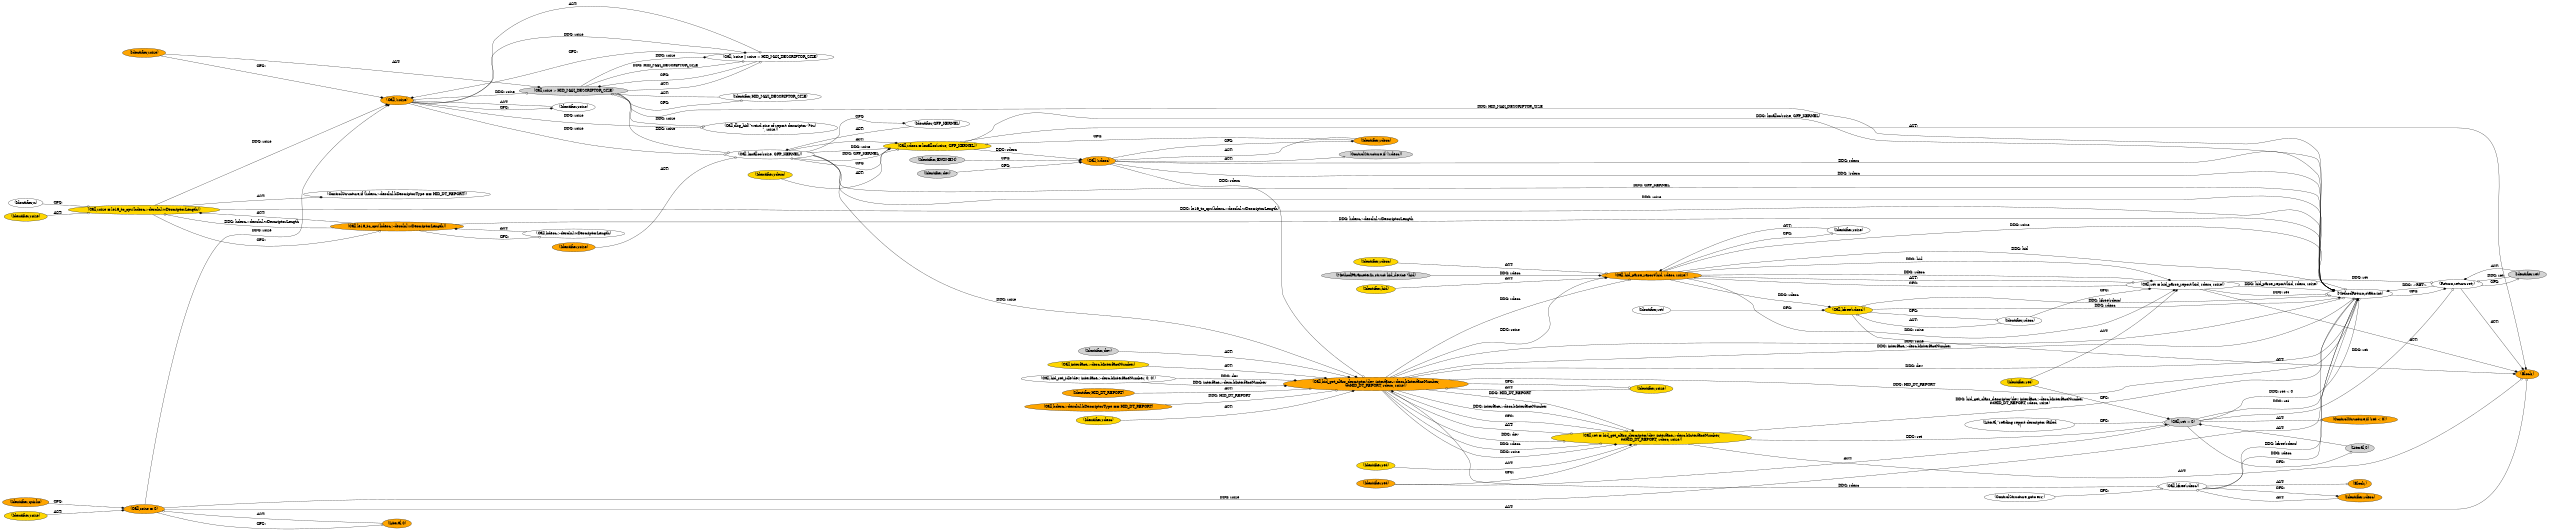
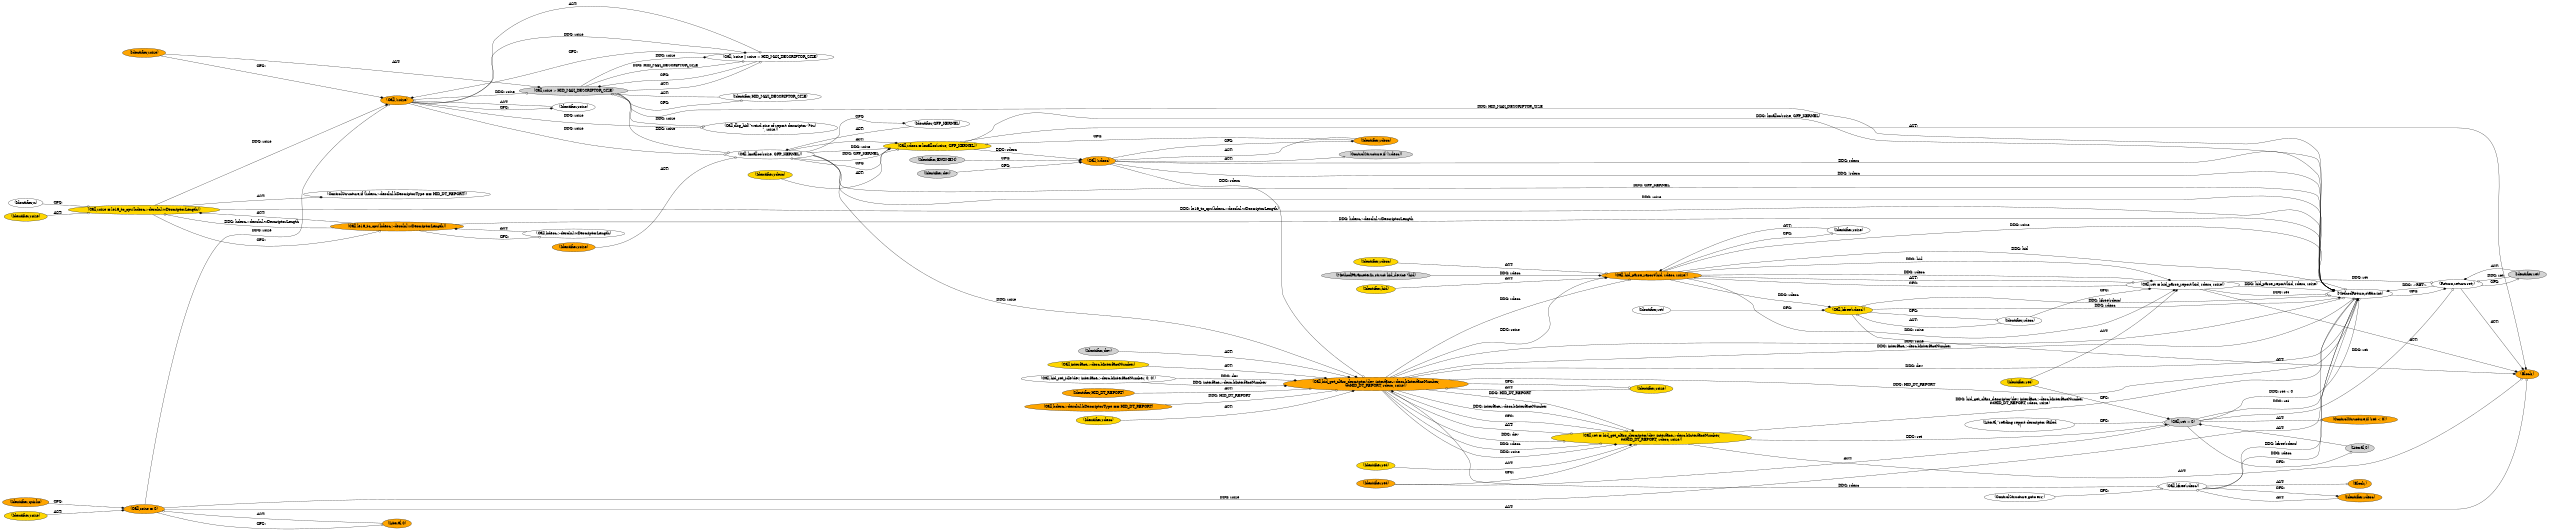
  digraph {
    rankdir=LR
    node [fillcolor=white style=filled]
    edge [arrowhead=odot]
    n1 [label="(Call,kmalloc(rsize, GFP_KERNEL))"]
    n2 [fillcolor=gold label="(Call,rdesc = kmalloc(rsize, GFP_KERNEL))"]
    n3 [fillcolor=orange label="(Call,hid_get_class_descriptor(dev, interface->desc.bInterfaceNumber,\n\t\t\tHID_DT_REPORT, rdesc, rsize))"]
    n4 [label="(Identifier,GFP_KERNEL)"]
    n5 [label="(MethodReturn,static int)"]
    n6 [fillcolor=orange label="(Block,)"]
    n7 [fillcolor=orange label="(Call,!rdesc)"]
    n8 [fillcolor=gold label="(Call,ret = hid_get_class_descriptor(dev, interface->desc.bInterfaceNumber,\n\t\t\tHID_DT_REPORT, rdesc, rsize))"]
    n9 [label="(Call,kfree(rdesc))"]
    n10 [fillcolor=orange label="(Call,hid_parse_report(hid, rdesc, rsize))"]
    n11 [fillcolor=gold label="(Identifier,rsize)"]
    n12 [label="(Return,return ret;)"]
    n13 [fillcolor=orange label="(Call,!rsize)"]
    n14 [fillcolor=lightgrey label="(Call,rsize > HID_MAX_DESCRIPTOR_SIZE)"]
    n15 [label="(Call,!rsize || rsize > HID_MAX_DESCRIPTOR_SIZE)"]
    n16 [label="(Call,dbg_hid(\"weird size of report descriptor (%u)\n\", rsize))"]
    n17 [label="(Identifier,rsize)"]
    n18 [label="(Identifier,HID_MAX_DESCRIPTOR_SIZE)"]
    n19 [fillcolor=gold label="(Call,rsize = le16_to_cpu(hdesc->desc[n].wDescriptorLength))"]
    n20 [fillcolor=orange label="(Call,le16_to_cpu(hdesc->desc[n].wDescriptorLength))"]
    n21 [label="(ControlStructure,if (hdesc->desc[n].bDescriptorType == HID_DT_REPORT))"]
    n22 [label="(Call,hdesc->desc[n].wDescriptorLength)"]
    n23 [fillcolor=orange label="(Call,rsize = 0)"]
    n24 [fillcolor=orange label="(Literal,0)"]
    n25 [fillcolor=orange label="(Identifier,rdesc)"]
    n26 [fillcolor=lightgrey label="(ControlStructure,if (!rdesc))"]
    n27 [fillcolor=lightgrey label="(Call,ret < 0)"]
    n28 [fillcolor=orange label="(Block,)"]
    n29 [fillcolor=orange label="(Identifier,rdesc)"]
    n30 [label="(Call,ret = hid_parse_report(hid, rdesc, rsize))"]
    n31 [fillcolor=gold label="(Call,kfree(rdesc))"]
    n32 [label="(Identifier,rsize)"]
    n33 [fillcolor=lightgrey label="(Literal,0)"]
    n34 [fillcolor=orange label="(ControlStructure,if (ret < 0))"]
    n35 [fillcolor=lightgrey label="(Identifier,ret)"]
    n36 [label="(Identifier,rdesc)"]
    n37 [fillcolor=gold label="(Identifier,ret)"]
    n38 [fillcolor=orange label="(Identifier,ret)"]
    n39 [label="(Literal,\"reading report descriptor failed\n\")"]
    n40 [label="(Call,hid_set_idle(dev, interface->desc.bInterfaceNumber, 0, 0))"]
    n41 [fillcolor=orange label="(Identifier,rsize)"]
    n42 [label="(ControlStructure,goto err;)"]
    n43 [fillcolor=gold label="(Identifier,hid)"]
    n44 [fillcolor=orange label="(Identifier,HID_DT_REPORT)"]
    n45 [fillcolor=orange label="(Identifier,rsize)"]
    n46 [fillcolor=orange label="(Call,hdesc->desc[n].bDescriptorType == HID_DT_REPORT)"]
    n47 [fillcolor=orange label="(Identifier,quirks)"]
    n48 [fillcolor=gold label="(Identifier,rdesc)"]
    n49 [fillcolor=gold label="(Identifier,ret)"]
    n50 [fillcolor=gold label="(Identifier,rsize)"]
    n51 [fillcolor=gold label="(Identifier,rdesc)"]
    n52 [label="(Identifier,n)"]
    n53 [fillcolor=gold label="(Identifier,rsize)"]
    n54 [fillcolor=lightgrey label="(Identifier,dev)"]
    n55 [fillcolor=gold label="(Identifier,rdesc)"]
    n56 [fillcolor=lightgrey label="(MethodParameterIn,struct hid_device *hid)"]
    n57 [fillcolor=gold label="(Call,interface->desc.bInterfaceNumber)"]
    n58 [fillcolor=lightgrey label="(Identifier,dev)"]
    n59 [label="(Identifier,ret)"]
    n60 [fillcolor=lightgrey label="(Identifier,ENOMEM)"]
    n1 -> n2 [arrowhead=diamond label="AST: "]
    n1 -> n2 [label="DDG: rsize"]
    n1 -> n2 [label="DDG: GFP_KERNEL"]
    n1 -> n3 [arrowhead=diamond label="DDG: rsize"]
    n1 -> n4 [arrowhead=diamond label="CFG: "]
    n1 -> n5 [arrowhead=diamond label="DDG: GFP_KERNEL"]
    n1 -> n5 [arrowhead=diamond label="DDG: rsize"]
    n2 -> n1 [label="CFG: "]
    n2 -> n5 [label="DDG: kmalloc(rsize, GFP_KERNEL)"]
    n2 -> n6 [arrowhead=diamond label="AST: "]
    n2 -> n7 [arrowhead=diamond label="DDG: rdesc"]
    n3 -> n5 [arrowhead=diamond label="DDG: dev"]
    n3 -> n5 [arrowhead=diamond label="DDG: HID_DT_REPORT"]
    n3 -> n5 [label="DDG: rsize"]
    n3 -> n5 [label="DDG: interface->desc.bInterfaceNumber"]
    n3 -> n8 [label="AST: "]
    n3 -> n8 [label="DDG: dev"]
    n3 -> n8 [label="DDG: rdesc"]
    n3 -> n8 [arrowhead=diamond label="DDG: rsize"]
    n3 -> n8 [arrowhead=diamond label="DDG: HID_DT_REPORT"]
    n3 -> n8 [label="DDG: interface->desc.bInterfaceNumber"]
    n3 -> n9 [label="DDG: rdesc"]
    n3 -> n10 [label="DDG: rdesc"]
    n3 -> n10 [label="DDG: rsize"]
    n3 -> n11 [label="CFG: "]
    n4 -> n1 [arrowhead=diamond label="AST: "]
    n5 -> n12 [arrowhead=diamond label="CFG: "]
    n7 -> n3 [label="DDG: rdesc"]
    n7 -> n5 [label="DDG: !rdesc"]
    n7 -> n5 [arrowhead=diamond label="DDG: rdesc"]
    n7 -> n25 [arrowhead=diamond label="CFG: "]
    n7 -> n26 [label="AST: "]
    n8 -> n3 [arrowhead=diamond label="CFG: "]
    n8 -> n5 [label="DDG: hid_get_class_descriptor(dev, interface->desc.bInterfaceNumber,\n\t\t\tHID_DT_REPORT, rdesc, rsize)"]
    n8 -> n6 [label="AST: "]
    n8 -> n27 [arrowhead=diamond label="DDG: ret"]
    n9 -> n5 [label="DDG: kfree(rdesc)"]
    n9 -> n5 [label="DDG: rdesc"]
    n9 -> n28 [label="AST: "]
    n9 -> n29 [arrowhead=diamond label="CFG: "]
    n10 -> n5 [arrowhead=diamond label="DDG: rsize"]
    n10 -> n5 [label="DDG: hid"]
    n10 -> n30 [label="AST: "]
    n10 -> n30 [arrowhead=diamond label="DDG: hid"]
    n10 -> n30 [arrowhead=diamond label="DDG: rdesc"]
    n10 -> n30 [arrowhead=diamond label="DDG: rsize"]
    n10 -> n31 [arrowhead=diamond label="DDG: rdesc"]
    n10 -> n32 [label="CFG: "]
    n11 -> n3 [label="AST: "]
    n12 -> n5 [arrowhead=diamond label="DDG: <RET>"]
    n12 -> n6 [arrowhead=diamond label="AST: "]
    n12 -> n35 [label="CFG: "]
    n13 -> n1 [label="DDG: rsize"]
    n13 -> n14 [label="DDG: rsize"]
    n13 -> n15 [label="AST: "]
    n13 -> n15 [arrowhead=diamond label="DDG: rsize"]
    n13 -> n16 [label="DDG: rsize"]
    n13 -> n17 [arrowhead=diamond label="CFG: "]
    n14 -> n1 [label="DDG: rsize"]
    n14 -> n5 [label="DDG: HID_MAX_DESCRIPTOR_SIZE"]
    n14 -> n15 [label="AST: "]
    n14 -> n15 [arrowhead=diamond label="DDG: rsize"]
    n14 -> n15 [label="DDG: HID_MAX_DESCRIPTOR_SIZE"]
    n14 -> n16 [label="DDG: rsize"]
    n14 -> n18 [label="CFG: "]
    n15 -> n13 [arrowhead=diamond label="CFG: "]
    n15 -> n14 [arrowhead=diamond label="CFG: "]
    n17 -> n13 [label="AST: "]
    n18 -> n14 [label="AST: "]
    n19 -> n5 [arrowhead=diamond label="DDG: le16_to_cpu(hdesc->desc[n].wDescriptorLength)"]
    n19 -> n13 [arrowhead=diamond label="DDG: rsize"]
    n19 -> n20 [label="CFG: "]
    n19 -> n21 [arrowhead=diamond label="AST: "]
    n20 -> n5 [label="DDG: hdesc->desc[n].wDescriptorLength"]
    n20 -> n19 [arrowhead=diamond label="AST: "]
    n20 -> n19 [label="DDG: hdesc->desc[n].wDescriptorLength"]
    n20 -> n22 [label="CFG: "]
    n22 -> n20 [arrowhead=diamond label="AST: "]
    n23 -> n5 [label="DDG: rsize"]
    n23 -> n6 [label="AST: "]
-   n23 -> n13 [arrowhead=diamond label="DDG: rsize"]
+   n23 -> n13 [label="DDG: rsize"]
    n23 -> n24 [label="CFG: "]
    n24 -> n23 [label="AST: "]
    n25 -> n2 [label="CFG: "]
    n25 -> n7 [label="AST: "]
    n27 -> n5 [label="DDG: ret"]
    n27 -> n5 [label="DDG: ret < 0"]
    n27 -> n12 [label="DDG: ret"]
    n27 -> n33 [label="CFG: "]
    n27 -> n34 [label="AST: "]
    n29 -> n9 [label="AST: "]
    n30 -> n5 [label="DDG: hid_parse_report(hid, rdesc, rsize)"]
    n30 -> n5 [label="DDG: ret"]
    n30 -> n6 [arrowhead=diamond label="AST: "]
    n30 -> n10 [label="CFG: "]
    n30 -> n12 [label="DDG: ret"]
    n31 -> n5 [label="DDG: kfree(rdesc)"]
    n31 -> n5 [arrowhead=diamond label="DDG: rdesc"]
    n31 -> n6 [arrowhead=diamond label="AST: "]
    n31 -> n36 [label="CFG: "]
    n32 -> n10 [arrowhead=diamond label="AST: "]
    n33 -> n27 [arrowhead=diamond label="AST: "]
    n35 -> n12 [arrowhead=diamond label="AST: "]
    n35 -> n12 [label="DDG: ret"]
    n36 -> n30 [arrowhead=diamond label="CFG: "]
    n36 -> n31 [label="AST: "]
    n37 -> n8 [arrowhead=diamond label="AST: "]
    n38 -> n8 [label="CFG: "]
    n38 -> n27 [label="AST: "]
    n39 -> n27 [label="CFG: "]
    n40 -> n3 [arrowhead=diamond label="DDG: dev"]
    n40 -> n3 [arrowhead=diamond label="DDG: interface->desc.bInterfaceNumber"]
    n41 -> n13 [arrowhead=diamond label="CFG: "]
    n41 -> n14 [arrowhead=diamond label="AST: "]
    n42 -> n9 [label="CFG: "]
    n43 -> n10 [arrowhead=diamond label="AST: "]
    n44 -> n3 [label="AST: "]
    n45 -> n1 [label="AST: "]
    n46 -> n3 [label="DDG: HID_DT_REPORT"]
    n47 -> n23 [arrowhead=diamond label="CFG: "]
    n48 -> n10 [label="AST: "]
    n49 -> n27 [arrowhead=diamond label="CFG: "]
    n49 -> n30 [arrowhead=diamond label="AST: "]
    n50 -> n23 [arrowhead=diamond label="AST: "]
    n51 -> n3 [arrowhead=diamond label="AST: "]
    n52 -> n19 [label="CFG: "]
    n53 -> n19 [label="AST: "]
    n54 -> n3 [arrowhead=diamond label="AST: "]
    n55 -> n2 [arrowhead=diamond label="AST: "]
    n56 -> n10 [arrowhead=diamond label="DDG: rdesc"]
    n57 -> n3 [arrowhead=diamond label="AST: "]
    n58 -> n7 [arrowhead=diamond label="CFG: "]
    n59 -> n31 [arrowhead=diamond label="CFG: "]
    n60 -> n7 [arrowhead=diamond label="CFG: "]
  }
